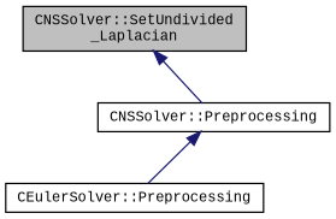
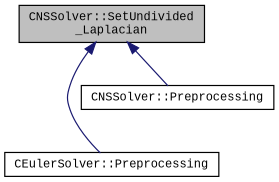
  digraph {
    fontname="Liberation Mono"
    rankdir=TB
    node [color=black fillcolor=white fontname="Liberation Mono" fontsize=10 shape=record style=filled]
    edge [color=midnightblue dir=back fontname="Liberation Mono" fontsize=10 labelfontname=Helvetica labelfontsize=10 style=solid]
    n1 [fillcolor=grey75 fontcolor=black height=0.2 label="CNSSolver::SetUndivided\l_Laplacian" width=0.4]
    n2 [height=0.2 label="CEulerSolver::Preprocessing" width=0.4]
    n3 [height=0.2 label="CNSSolver::Preprocessing" width=0.4]
-   n3 -> n2
+   n1 -> n2
    n1 -> n3
  }
